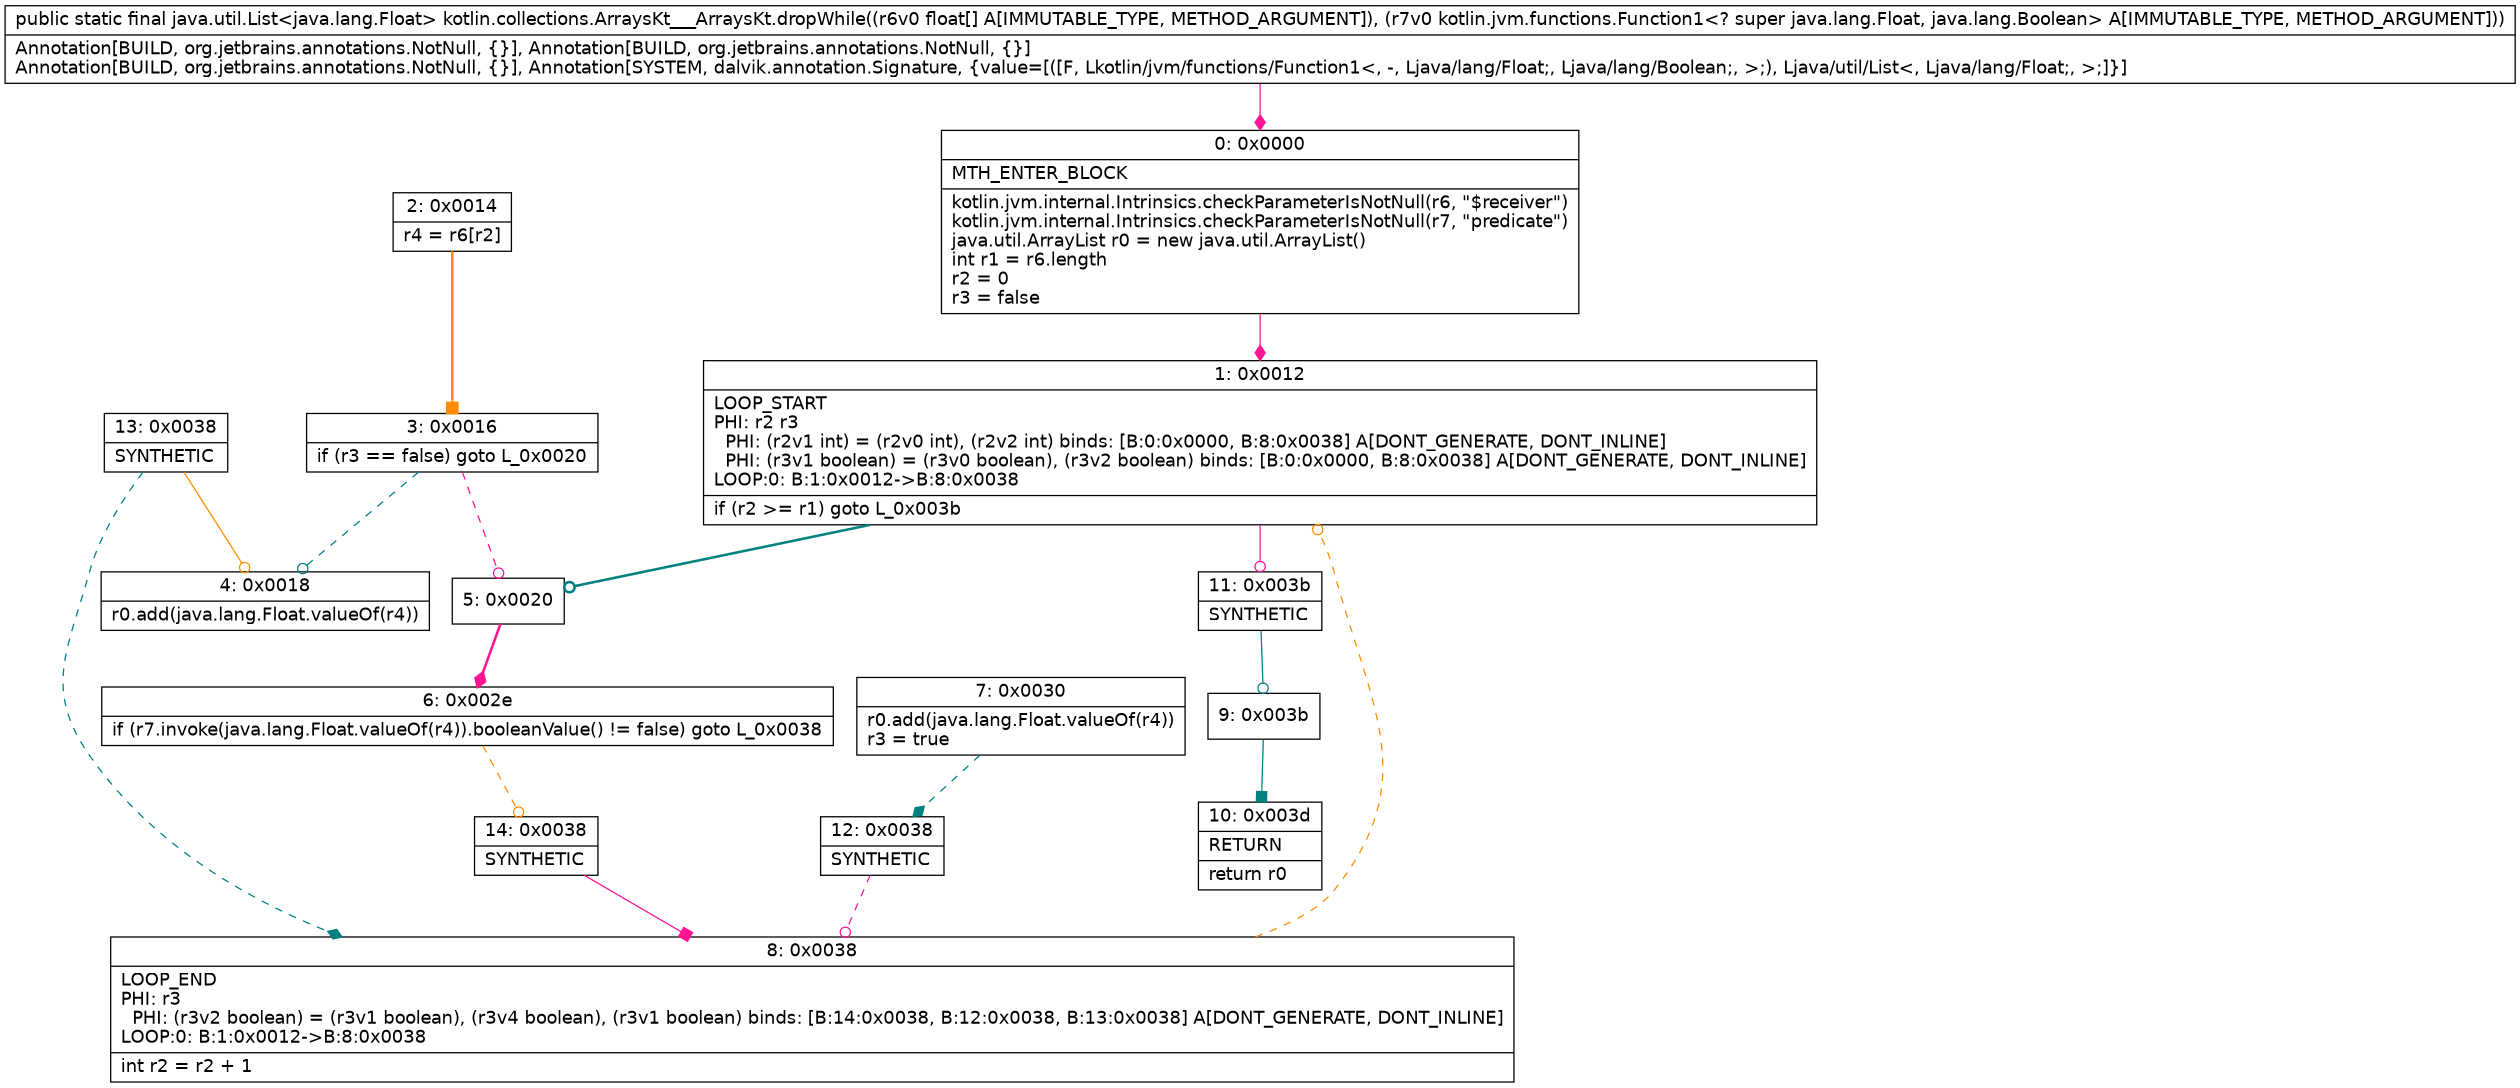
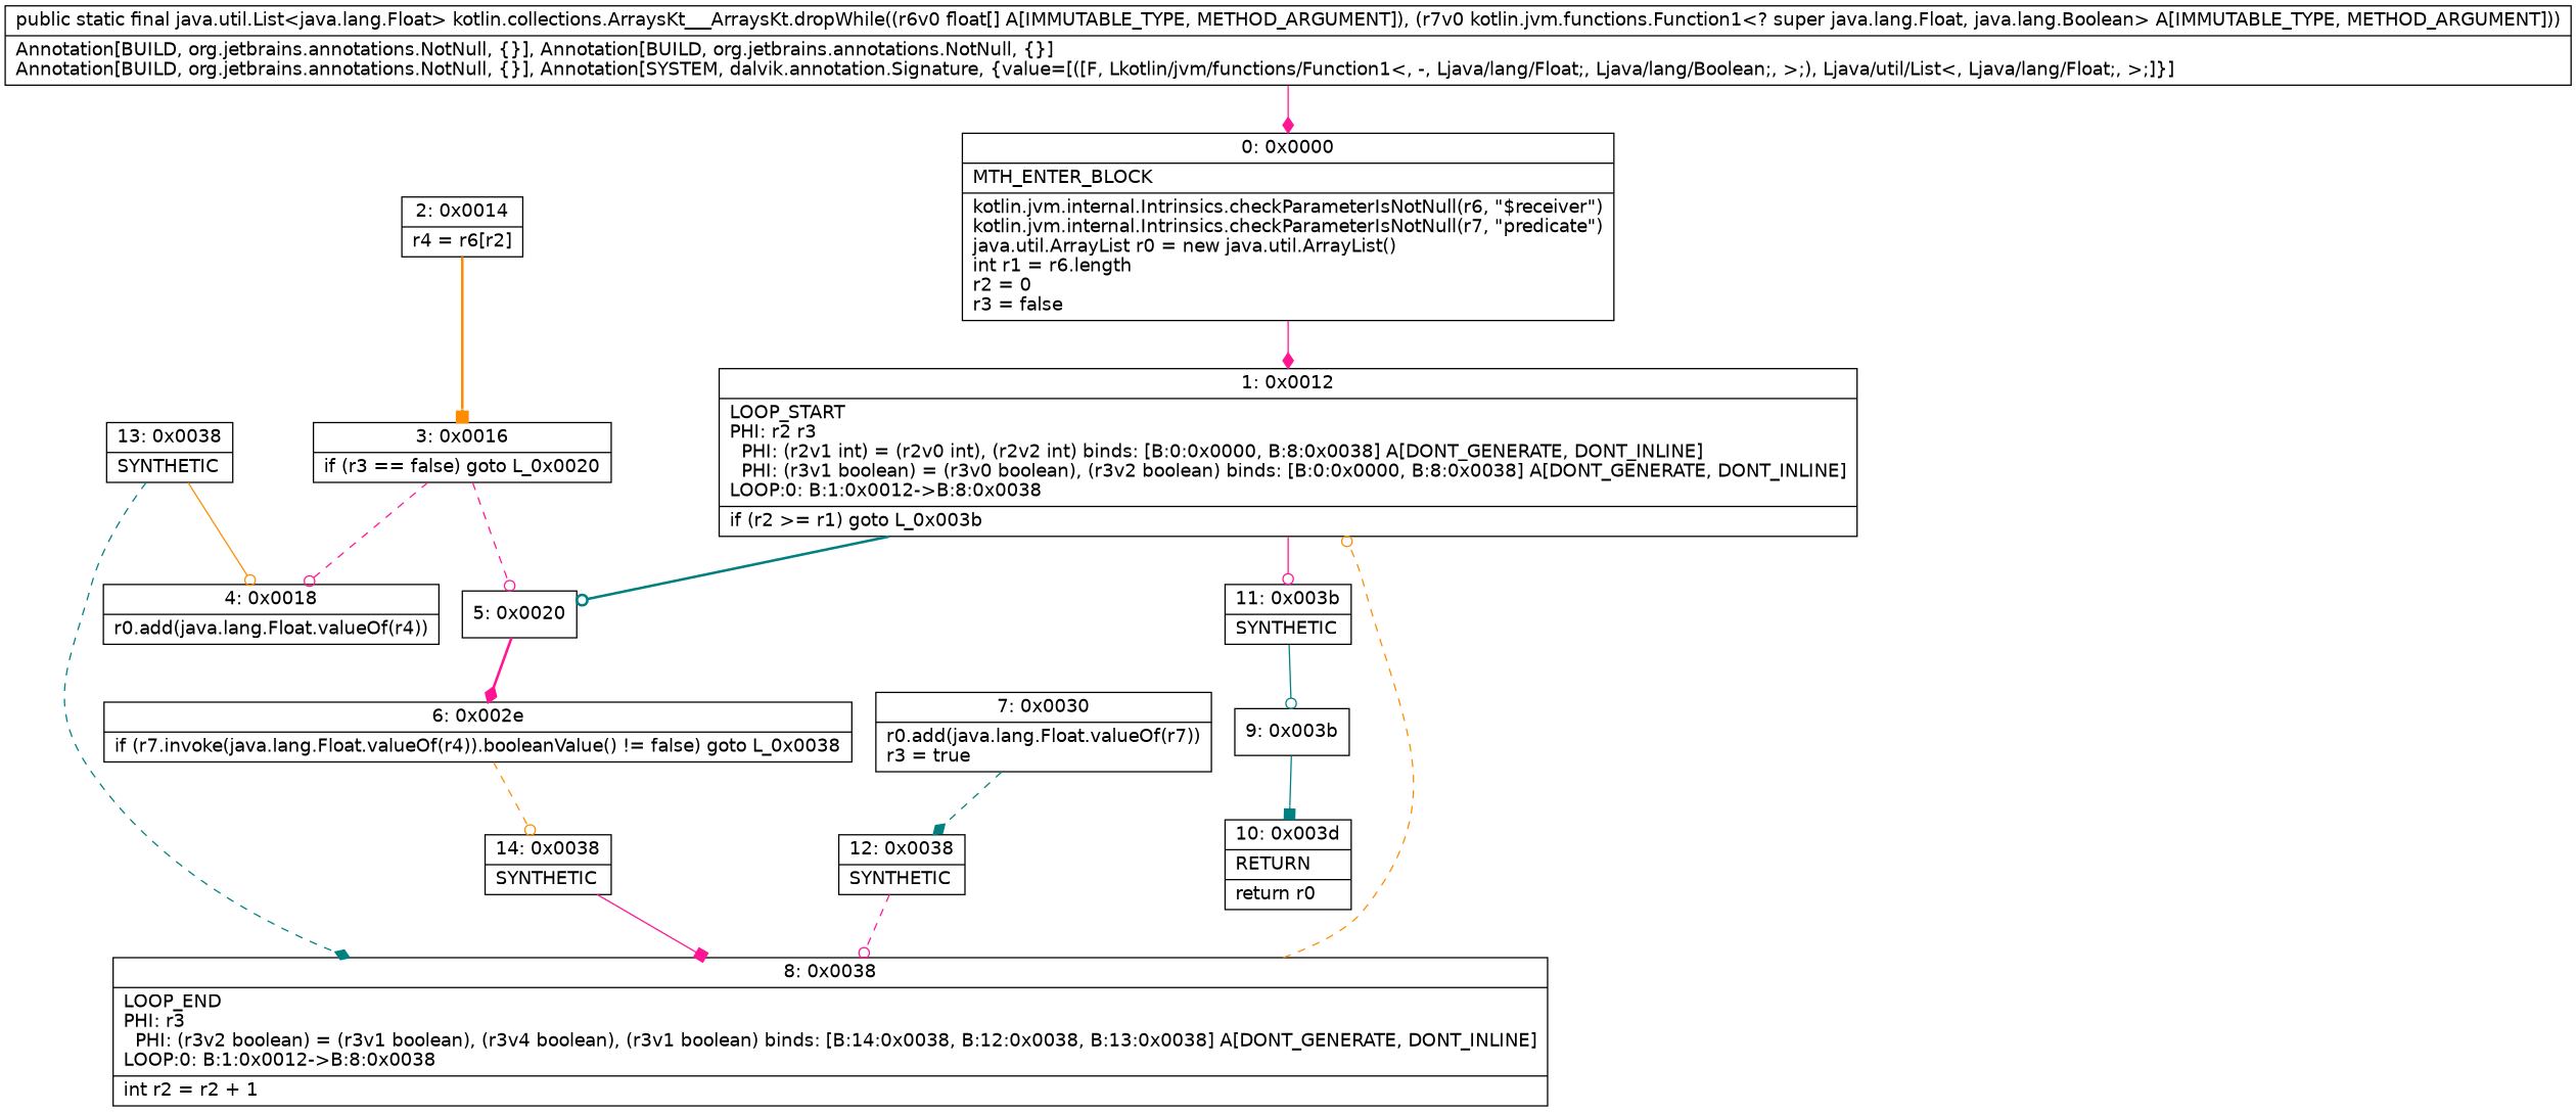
  digraph {
    fontname="DejaVu Sans"
    node [fontname="DejaVu Sans" shape=record]
    edge [arrowhead=odot color=deeppink fontname="DejaVu Sans" style=solid]
    n1 [label="{0\:\ 0x0000|MTH_ENTER_BLOCK\l|kotlin.jvm.internal.Intrinsics.checkParameterIsNotNull(r6, \"$receiver\")\lkotlin.jvm.internal.Intrinsics.checkParameterIsNotNull(r7, \"predicate\")\ljava.util.ArrayList r0 = new java.util.ArrayList()\lint r1 = r6.length\lr2 = 0\lr3 = false\l}"]
    n2 [label="{1\:\ 0x0012|LOOP_START\lPHI: r2 r3 \l  PHI: (r2v1 int) = (r2v0 int), (r2v2 int) binds: [B:0:0x0000, B:8:0x0038] A[DONT_GENERATE, DONT_INLINE]\l  PHI: (r3v1 boolean) = (r3v0 boolean), (r3v2 boolean) binds: [B:0:0x0000, B:8:0x0038] A[DONT_GENERATE, DONT_INLINE]\lLOOP:0: B:1:0x0012\-\>B:8:0x0038\l|if (r2 \>= r1) goto L_0x003b\l}"]
    n3 [label="{11\:\ 0x003b|SYNTHETIC\l}"]
    n4 [label="{5\:\ 0x0020}"]
    n5 [label="{2\:\ 0x0014|r4 = r6[r2]\l}"]
    n6 [label="{3\:\ 0x0016|if (r3 == false) goto L_0x0020\l}"]
    n7 [label="{9\:\ 0x003b}"]
    n8 [label="{4\:\ 0x0018|r0.add(java.lang.Float.valueOf(r4))\l}"]
    n9 [label="{6\:\ 0x002e|if (r7.invoke(java.lang.Float.valueOf(r4)).booleanValue() != false) goto L_0x0038\l}"]
    n10 [label="{13\:\ 0x0038|SYNTHETIC\l}"]
    n11 [label="{8\:\ 0x0038|LOOP_END\lPHI: r3 \l  PHI: (r3v2 boolean) = (r3v1 boolean), (r3v4 boolean), (r3v1 boolean) binds: [B:14:0x0038, B:12:0x0038, B:13:0x0038] A[DONT_GENERATE, DONT_INLINE]\lLOOP:0: B:1:0x0012\-\>B:8:0x0038\l|int r2 = r2 + 1\l}"]
    n12 [label="{14\:\ 0x0038|SYNTHETIC\l}"]
-   n13 [label="{7\:\ 0x0030|r0.add(java.lang.Float.valueOf(r4))\lr3 = true\l}"]
+   n13 [label="{7\:\ 0x0030|r0.add(java.lang.Float.valueOf(r7))\lr3 = true\l}"]
    n14 [label="{12\:\ 0x0038|SYNTHETIC\l}"]
    n15 [label="{10\:\ 0x003d|RETURN\l|return r0\l}"]
    n16 [label="{public static final java.util.List\<java.lang.Float\> kotlin.collections.ArraysKt___ArraysKt.dropWhile((r6v0 float[] A[IMMUTABLE_TYPE, METHOD_ARGUMENT]), (r7v0 kotlin.jvm.functions.Function1\<? super java.lang.Float, java.lang.Boolean\> A[IMMUTABLE_TYPE, METHOD_ARGUMENT]))  | Annotation[BUILD, org.jetbrains.annotations.NotNull, \{\}], Annotation[BUILD, org.jetbrains.annotations.NotNull, \{\}]\lAnnotation[BUILD, org.jetbrains.annotations.NotNull, \{\}], Annotation[SYSTEM, dalvik.annotation.Signature, \{value=[([F, Lkotlin\/jvm\/functions\/Function1\<, \-, Ljava\/lang\/Float;, Ljava\/lang\/Boolean;, \>;), Ljava\/util\/List\<, Ljava\/lang\/Float;, \>;]\}]\l}"]
    n1 -> n2 [arrowhead=diamond]
    n2 -> n3
    n2 -> n4 [color=teal style=bold]
    n3 -> n7 [color=teal]
    n4 -> n9 [arrowhead=diamond style=bold]
    n5 -> n6 [arrowhead=box color=darkorange style=bold]
    n6 -> n4 [style=dashed]
-   n6 -> n8 [color=teal style=dashed]
+   n6 -> n8 [style=dashed]
    n7 -> n15 [arrowhead=box color=teal]
    n9 -> n12 [color=darkorange style=dashed]
    n10 -> n8 [color=darkorange]
    n10 -> n11 [arrowhead=diamond color=teal style=dashed]
    n11 -> n2 [color=darkorange style=dashed]
    n12 -> n11 [arrowhead=box]
    n13 -> n14 [arrowhead=diamond color=teal style=dashed]
    n14 -> n11 [style=dashed]
    n16 -> n1 [arrowhead=diamond]
  }
